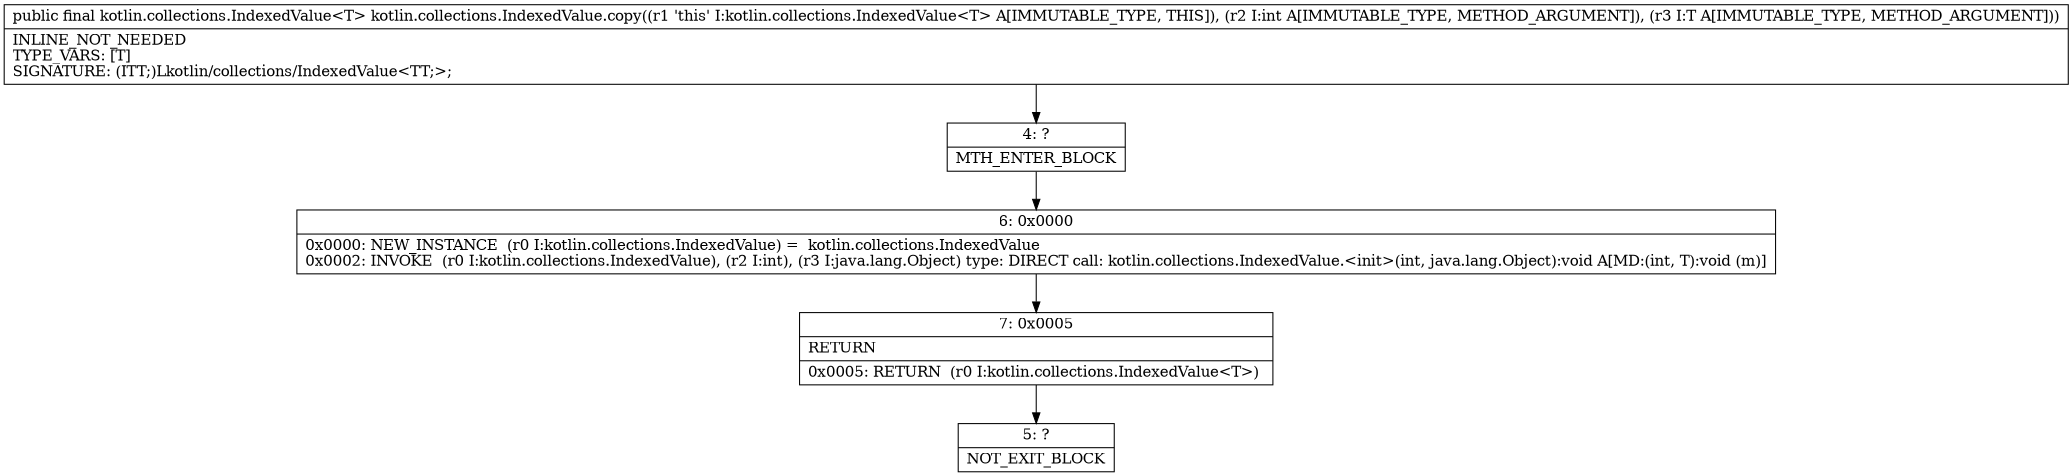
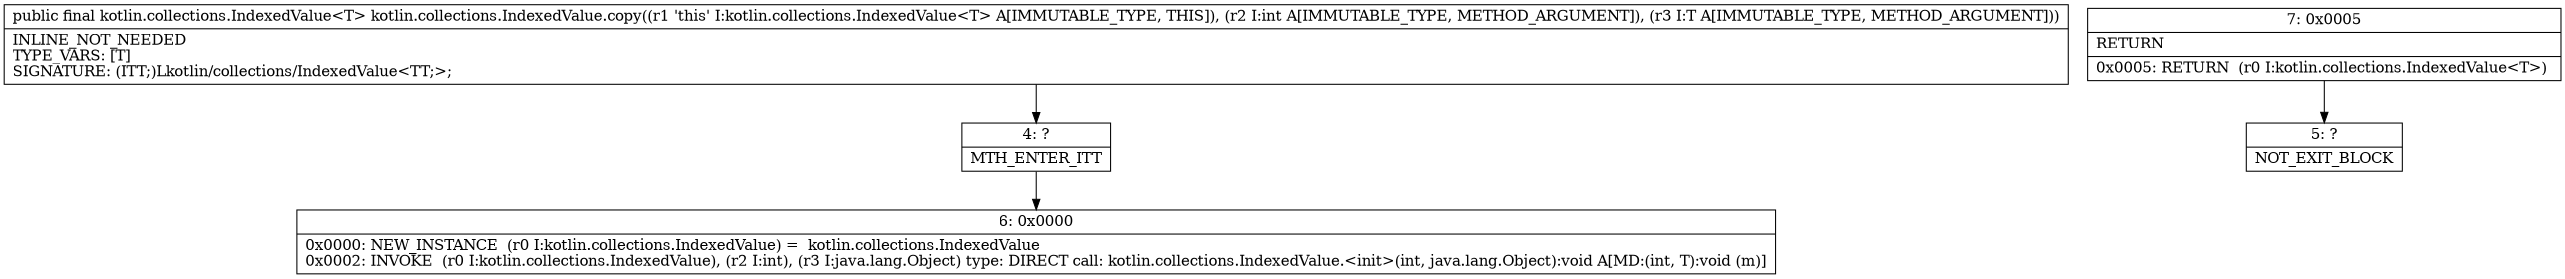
  digraph {
    node [shape=record]
-   n1 [label="{4\:\ ?|MTH_ENTER_BLOCK\l}"]
+   n1 [label="{4\:\ ?|MTH_ENTER_ITT\l}"]
    n2 [label="{6\:\ 0x0000|0x0000: NEW_INSTANCE  (r0 I:kotlin.collections.IndexedValue) =  kotlin.collections.IndexedValue \l0x0002: INVOKE  (r0 I:kotlin.collections.IndexedValue), (r2 I:int), (r3 I:java.lang.Object) type: DIRECT call: kotlin.collections.IndexedValue.\<init\>(int, java.lang.Object):void A[MD:(int, T):void (m)]\l}"]
    n3 [label="{7\:\ 0x0005|RETURN\l|0x0005: RETURN  (r0 I:kotlin.collections.IndexedValue\<T\>) \l}"]
    n4 [label="{5\:\ ?|NOT_EXIT_BLOCK\l}"]
    n5 [label="{public final kotlin.collections.IndexedValue\<T\> kotlin.collections.IndexedValue.copy((r1 'this' I:kotlin.collections.IndexedValue\<T\> A[IMMUTABLE_TYPE, THIS]), (r2 I:int A[IMMUTABLE_TYPE, METHOD_ARGUMENT]), (r3 I:T A[IMMUTABLE_TYPE, METHOD_ARGUMENT]))  | INLINE_NOT_NEEDED\lTYPE_VARS: [T]\lSIGNATURE: (ITT;)Lkotlin\/collections\/IndexedValue\<TT;\>;\l}"]
    n1 -> n2
-   n2 -> n3
    n3 -> n4
    n5 -> n1
  }
